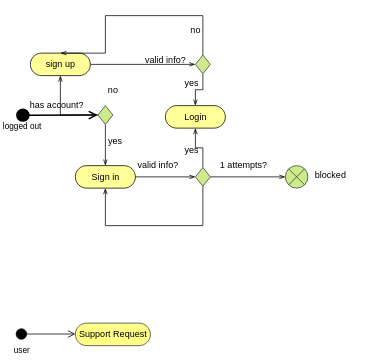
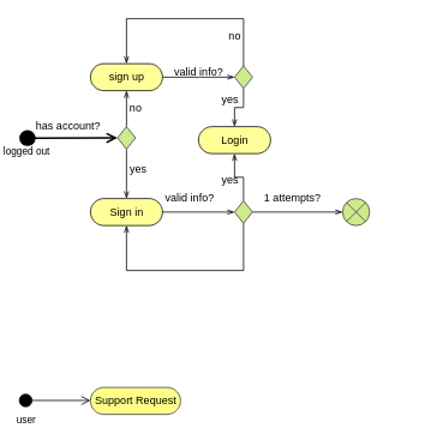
  <mxCell id="0" />
  <mxCell id="1" parent="0" />
  <mxCell id="2" value="" style="html=1;verticalAlign=bottom;startArrow=circle;startFill=10;endArrow=open;startSize=6;endSize=8;rounded=0;strokeWidth=2;" parent="1" edge="1" target="11"><mxGeometry x="-0.75" y="-30" width="80" relative="1" as="geometry"><mxPoint x="20" y="153" as="sourcePoint" /><mxPoint x="90" y="150.5" as="targetPoint" /><mxPoint as="offset" /></mxGeometry></mxCell>
  <mxCell id="3" value="logged out" style="edgeLabel;html=1;align=center;verticalAlign=middle;resizable=0;points=[];" vertex="1" connectable="0" parent="2"><mxGeometry x="-0.791" y="-4" relative="1" as="geometry"><mxPoint x="-3" y="11" as="offset" /></mxGeometry></mxCell>
  <mxCell id="4" value="Login" style="html=1;dashed=0;whitespace=wrap;shape=mxgraph.dfd.start;shadow=0;glass=0;labelBackgroundColor=#FFFF99;sketch=0;strokeWidth=1;fillColor=#FFFF99;" parent="1" vertex="1"><mxGeometry x="220" y="140" width="80" height="30" as="geometry" /></mxCell>
  <mxCell id="5" value="Support Request" style="html=1;dashed=0;whitespace=wrap;shape=mxgraph.dfd.start;fillColor=#ffff88;strokeColor=#36393d;" vertex="1" parent="1"><mxGeometry x="100" y="430" width="100" height="30" as="geometry" /></mxCell>
  <mxCell id="6" value="user&amp;nbsp;" style="html=1;verticalAlign=bottom;startArrow=circle;startFill=1;endArrow=open;startSize=6;endSize=8;rounded=0;" edge="1" parent="1"><mxGeometry x="-0.75" y="-30" width="80" relative="1" as="geometry"><mxPoint x="20" y="444.5" as="sourcePoint" /><mxPoint x="100" y="444.5" as="targetPoint" /><mxPoint as="offset" /></mxGeometry></mxCell>
  <mxCell id="7" value="" style="edgeStyle=orthogonalEdgeStyle;rounded=0;orthogonalLoop=1;jettySize=auto;html=1;endArrow=openThin;endFill=0;entryX=0;entryY=0.5;entryDx=0;entryDy=0;entryPerimeter=0;" edge="1" parent="1" source="8" target="17"><mxGeometry relative="1" as="geometry"><mxPoint x="260" y="85" as="targetPoint" /><Array as="points"><mxPoint x="220" y="85" /><mxPoint x="220" y="85" /></Array></mxGeometry></mxCell>
- <mxCell id="8" value="sign up" style="html=1;dashed=0;whitespace=wrap;shape=mxgraph.dfd.start;shadow=0;glass=0;labelBackgroundColor=#FFFF99;sketch=0;strokeWidth=1;fillColor=#FFFF99;" vertex="1" parent="1"><mxGeometry x="40" y="70" width="80" height="30" as="geometry" /></mxCell>
+ <mxCell id="8" value="sign up" style="html=1;dashed=0;whitespace=wrap;shape=mxgraph.dfd.start;shadow=0;glass=0;labelBackgroundColor=#FFFF99;sketch=0;strokeWidth=1;fillColor=#FFFF99;" vertex="1" parent="1"><mxGeometry x="100" y="70" width="80" height="30" as="geometry" /></mxCell>
  <mxCell id="9" value="" style="edgeStyle=orthogonalEdgeStyle;rounded=0;orthogonalLoop=1;jettySize=auto;html=1;endArrow=openThin;endFill=0;" edge="1" parent="1" source="11" target="8"><mxGeometry relative="1" as="geometry" /></mxCell>
  <mxCell id="10" value="" style="edgeStyle=orthogonalEdgeStyle;rounded=0;orthogonalLoop=1;jettySize=auto;html=1;endArrow=openThin;endFill=0;entryX=0.5;entryY=0.5;entryDx=0;entryDy=-15;entryPerimeter=0;" edge="1" parent="1" source="11" target="21"><mxGeometry relative="1" as="geometry"><mxPoint x="160" y="240" as="targetPoint" /><Array as="points"><mxPoint x="140" y="210" /><mxPoint x="140" y="210" /></Array></mxGeometry></mxCell>
  <mxCell id="11" value="" style="strokeWidth=1;html=1;shape=mxgraph.flowchart.decision;whiteSpace=wrap;fillColor=#cdeb8b;strokeColor=#36393d;" vertex="1" parent="1"><mxGeometry x="130" y="140" width="20" height="25" as="geometry" /></mxCell>
  <mxCell id="12" value="has account?" style="text;html=1;align=center;verticalAlign=middle;resizable=0;points=[];autosize=1;strokeColor=none;fillColor=none;" vertex="1" parent="1"><mxGeometry x="30" y="130" width="90" height="20" as="geometry" /></mxCell>
  <mxCell id="13" value="no" style="text;html=1;align=center;verticalAlign=middle;resizable=0;points=[];autosize=1;strokeColor=none;fillColor=none;" vertex="1" parent="1"><mxGeometry x="135" y="110" width="30" height="20" as="geometry" /></mxCell>
  <mxCell id="14" value="yes" style="text;html=1;align=center;verticalAlign=middle;resizable=0;points=[];autosize=1;strokeColor=none;fillColor=none;" vertex="1" parent="1"><mxGeometry x="138" y="177" width="30" height="20" as="geometry" /></mxCell>
  <mxCell id="15" style="edgeStyle=orthogonalEdgeStyle;rounded=0;orthogonalLoop=1;jettySize=auto;html=1;endArrow=openThin;endFill=0;entryX=0.5;entryY=0.5;entryDx=0;entryDy=-15;entryPerimeter=0;" edge="1" parent="1" source="17" target="8"><mxGeometry relative="1" as="geometry"><mxPoint x="150" y="-20" as="targetPoint" /><Array as="points"><mxPoint x="270" y="20" /><mxPoint x="140" y="20" /></Array></mxGeometry></mxCell>
  <mxCell id="16" style="edgeStyle=orthogonalEdgeStyle;rounded=0;orthogonalLoop=1;jettySize=auto;html=1;exitX=0.5;exitY=1;exitDx=0;exitDy=0;exitPerimeter=0;entryX=0.5;entryY=0.5;entryDx=0;entryDy=-15;entryPerimeter=0;endArrow=openThin;endFill=0;" edge="1" parent="1" source="17" target="4"><mxGeometry relative="1" as="geometry" /></mxCell>
  <mxCell id="17" value="" style="strokeWidth=1;html=1;shape=mxgraph.flowchart.decision;whiteSpace=wrap;fillColor=#cdeb8b;strokeColor=#36393d;" vertex="1" parent="1"><mxGeometry x="260" y="72.5" width="20" height="25" as="geometry" /></mxCell>
  <mxCell id="18" value="valid info?" style="text;html=1;align=center;verticalAlign=middle;resizable=0;points=[];autosize=1;strokeColor=none;fillColor=none;" vertex="1" parent="1"><mxGeometry x="185" y="70" width="70" height="20" as="geometry" /></mxCell>
  <mxCell id="19" value="no" style="text;html=1;align=center;verticalAlign=middle;resizable=0;points=[];autosize=1;strokeColor=none;fillColor=none;" vertex="1" parent="1"><mxGeometry x="245" y="30" width="30" height="20" as="geometry" /></mxCell>
  <mxCell id="20" style="edgeStyle=orthogonalEdgeStyle;rounded=0;orthogonalLoop=1;jettySize=auto;html=1;exitX=1;exitY=0.5;exitDx=0;exitDy=0;exitPerimeter=0;entryX=0;entryY=0.5;entryDx=0;entryDy=0;entryPerimeter=0;endArrow=openThin;endFill=0;" edge="1" parent="1" source="21" target="25"><mxGeometry relative="1" as="geometry" /></mxCell>
  <mxCell id="21" value="Sign in" style="html=1;dashed=0;whitespace=wrap;shape=mxgraph.dfd.start;shadow=0;glass=0;labelBackgroundColor=#FFFF99;sketch=0;strokeWidth=1;fillColor=#FFFF99;" vertex="1" parent="1"><mxGeometry x="100" y="220" width="80" height="30" as="geometry" /></mxCell>
  <mxCell id="22" style="edgeStyle=orthogonalEdgeStyle;rounded=0;orthogonalLoop=1;jettySize=auto;html=1;exitX=0.5;exitY=0;exitDx=0;exitDy=0;exitPerimeter=0;entryX=0.5;entryY=0.5;entryDx=0;entryDy=15;entryPerimeter=0;endArrow=openThin;endFill=0;" edge="1" parent="1" source="25" target="4"><mxGeometry relative="1" as="geometry" /></mxCell>
  <mxCell id="23" style="edgeStyle=orthogonalEdgeStyle;rounded=0;orthogonalLoop=1;jettySize=auto;html=1;exitX=0.5;exitY=1;exitDx=0;exitDy=0;exitPerimeter=0;endArrow=openThin;endFill=0;entryX=0.5;entryY=0.5;entryDx=0;entryDy=15;entryPerimeter=0;" edge="1" parent="1" source="25" target="21"><mxGeometry relative="1" as="geometry"><mxPoint x="140" y="350" as="targetPoint" /><Array as="points"><mxPoint x="270" y="300" /><mxPoint x="140" y="300" /></Array></mxGeometry></mxCell>
  <mxCell id="24" style="edgeStyle=orthogonalEdgeStyle;rounded=0;orthogonalLoop=1;jettySize=auto;html=1;exitX=1;exitY=0.5;exitDx=0;exitDy=0;exitPerimeter=0;endArrow=openThin;endFill=0;" edge="1" parent="1" source="25" target="29"><mxGeometry relative="1" as="geometry"><mxPoint x="350" y="235" as="targetPoint" /></mxGeometry></mxCell>
  <mxCell id="25" value="" style="strokeWidth=1;html=1;shape=mxgraph.flowchart.decision;whiteSpace=wrap;fillColor=#cdeb8b;strokeColor=#36393d;" vertex="1" parent="1"><mxGeometry x="260" y="222.5" width="20" height="25" as="geometry" /></mxCell>
  <mxCell id="26" value="valid info?" style="text;html=1;align=center;verticalAlign=middle;resizable=0;points=[];autosize=1;strokeColor=none;fillColor=none;" vertex="1" parent="1"><mxGeometry x="175" y="210" width="70" height="20" as="geometry" /></mxCell>
  <mxCell id="27" value="yes" style="text;html=1;align=center;verticalAlign=middle;resizable=0;points=[];autosize=1;strokeColor=none;fillColor=none;" vertex="1" parent="1"><mxGeometry x="240" y="190" width="30" height="20" as="geometry" /></mxCell>
  <mxCell id="28" value="yes" style="text;html=1;align=center;verticalAlign=middle;resizable=0;points=[];autosize=1;strokeColor=none;fillColor=none;" vertex="1" parent="1"><mxGeometry x="240" y="100" width="30" height="20" as="geometry" /></mxCell>
  <mxCell id="29" value="" style="verticalLabelPosition=bottom;verticalAlign=middle;html=1;shape=mxgraph.flowchart.or;fillColor=#cdeb8b;strokeColor=#36393d;strokeWidth=1;" vertex="1" parent="1"><mxGeometry x="380" y="220" width="30" height="30" as="geometry" /></mxCell>
  <mxCell id="30" value="1 attempts?" style="text;html=1;align=center;verticalAlign=middle;resizable=0;points=[];autosize=1;strokeColor=none;fillColor=none;" vertex="1" parent="1"><mxGeometry x="284" y="210" width="80" height="20" as="geometry" /></mxCell>
- <mxCell id="31" value="blocked" style="text;html=1;align=center;verticalAlign=middle;resizable=0;points=[];autosize=1;strokeColor=none;fillColor=none;" vertex="1" parent="1"><mxGeometry x="410" y="222.5" width="60" height="20" as="geometry" /></mxCell>
